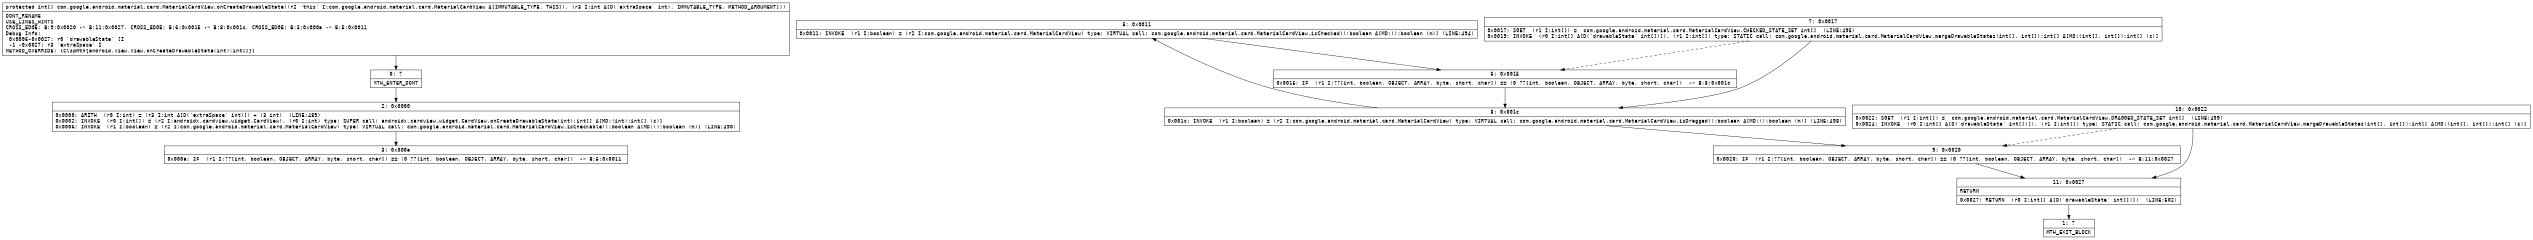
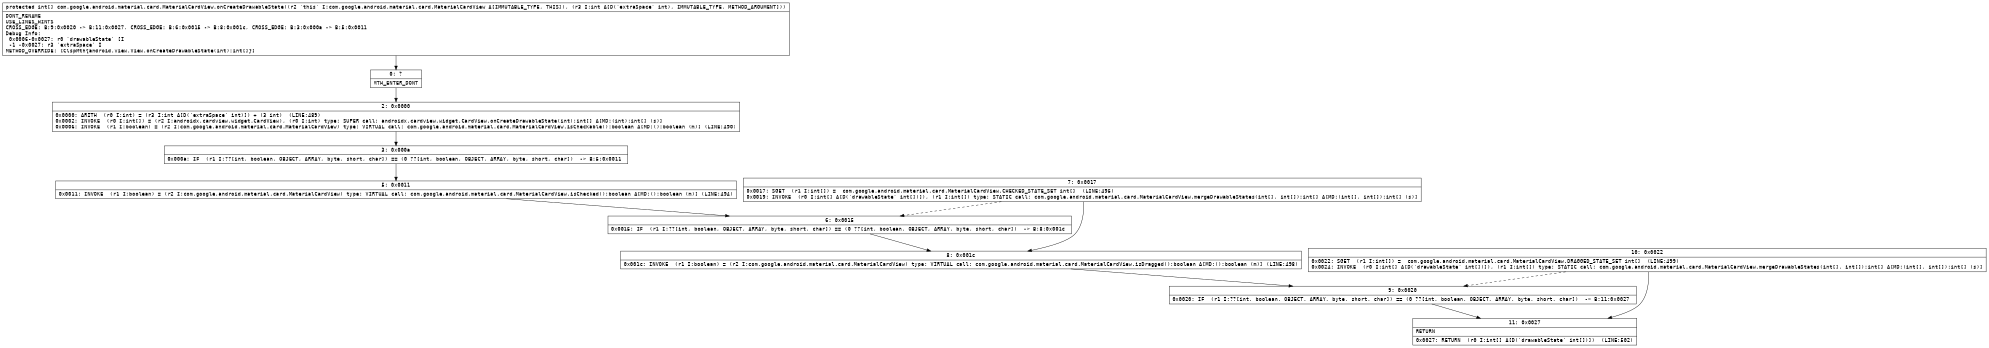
  digraph {
    fontname="DejaVu Sans Mono"
    node [fontname="DejaVu Sans Mono" shape=record]
    edge [fontname="DejaVu Sans Mono"]
    n1 [label="{0\:\ ?|MTH_ENTER_DONT\l}"]
    n2 [label="{2\:\ 0x0000|0x0000: ARITH  (r0 I:int) = (r3 I:int A[D('extraSpace' int)]) + (3 int)  (LINE:489)\l0x0002: INVOKE  (r0 I:int[]) = (r2 I:androidx.cardview.widget.CardView), (r0 I:int) type: SUPER call: androidx.cardview.widget.CardView.onCreateDrawableState(int):int[] A[MD:(int):int[] (s)]\l0x0006: INVOKE  (r1 I:boolean) = (r2 I:com.google.android.material.card.MaterialCardView) type: VIRTUAL call: com.google.android.material.card.MaterialCardView.isCheckable():boolean A[MD:():boolean (m)] (LINE:490)\l}"]
    n3 [label="{3\:\ 0x000a|0x000a: IF  (r1 I:??[int, boolean, OBJECT, ARRAY, byte, short, char]) == (0 ??[int, boolean, OBJECT, ARRAY, byte, short, char])  \-\> B:5:0x0011 \l}"]
    n4 [label="{5\:\ 0x0011|0x0011: INVOKE  (r1 I:boolean) = (r2 I:com.google.android.material.card.MaterialCardView) type: VIRTUAL call: com.google.android.material.card.MaterialCardView.isChecked():boolean A[MD:():boolean (m)] (LINE:494)\l}"]
    n5 [label="{6\:\ 0x0015|0x0015: IF  (r1 I:??[int, boolean, OBJECT, ARRAY, byte, short, char]) == (0 ??[int, boolean, OBJECT, ARRAY, byte, short, char])  \-\> B:8:0x001c \l}"]
    n6 [label="{8\:\ 0x001c|0x001c: INVOKE  (r1 I:boolean) = (r2 I:com.google.android.material.card.MaterialCardView) type: VIRTUAL call: com.google.android.material.card.MaterialCardView.isDragged():boolean A[MD:():boolean (m)] (LINE:498)\l}"]
    n7 [label="{7\:\ 0x0017|0x0017: SGET  (r1 I:int[]) =  com.google.android.material.card.MaterialCardView.CHECKED_STATE_SET int[]  (LINE:495)\l0x0019: INVOKE  (r0 I:int[] A[D('drawableState' int[])]), (r1 I:int[]) type: STATIC call: com.google.android.material.card.MaterialCardView.mergeDrawableStates(int[], int[]):int[] A[MD:(int[], int[]):int[] (s)]\l}"]
    n8 [label="{9\:\ 0x0020|0x0020: IF  (r1 I:??[int, boolean, OBJECT, ARRAY, byte, short, char]) == (0 ??[int, boolean, OBJECT, ARRAY, byte, short, char])  \-\> B:11:0x0027 \l}"]
    n9 [label="{11\:\ 0x0027|RETURN\l|0x0027: RETURN  (r0 I:int[] A[D('drawableState' int[])])  (LINE:502)\l}"]
    n10 [label="{10\:\ 0x0022|0x0022: SGET  (r1 I:int[]) =  com.google.android.material.card.MaterialCardView.DRAGGED_STATE_SET int[]  (LINE:499)\l0x0024: INVOKE  (r0 I:int[] A[D('drawableState' int[])]), (r1 I:int[]) type: STATIC call: com.google.android.material.card.MaterialCardView.mergeDrawableStates(int[], int[]):int[] A[MD:(int[], int[]):int[] (s)]\l}"]
-   n11 [label="{1\:\ ?|MTH_EXIT_BLOCK\l}"]
    n12 [label="{protected int[] com.google.android.material.card.MaterialCardView.onCreateDrawableState((r2 'this' I:com.google.android.material.card.MaterialCardView A[IMMUTABLE_TYPE, THIS]), (r3 I:int A[D('extraSpace' int), IMMUTABLE_TYPE, METHOD_ARGUMENT]))  | DONT_RENAME\lUSE_LINES_HINTS\lCROSS_EDGE: B:9:0x0020 \-\> B:11:0x0027, CROSS_EDGE: B:6:0x0015 \-\> B:8:0x001c, CROSS_EDGE: B:3:0x000a \-\> B:5:0x0011\lDebug Info:\l  0x0006\-0x0027: r0 'drawableState' [I\l  \-1 \-0x0027: r3 'extraSpace' I\lMETHOD_OVERRIDE: [ClspMth\{android.view.View.onCreateDrawableState(int):int[]\}]\l}"]
    n1 -> n2
    n2 -> n3
-   n6 -> n4
+   n3 -> n4
    n4 -> n5
    n5 -> n6
    n6 -> n8
    n7 -> n5 [style=dashed]
    n7 -> n6
    n8 -> n9
-   n9 -> n11
    n10 -> n8 [style=dashed]
    n10 -> n9
    n12 -> n1
  }
